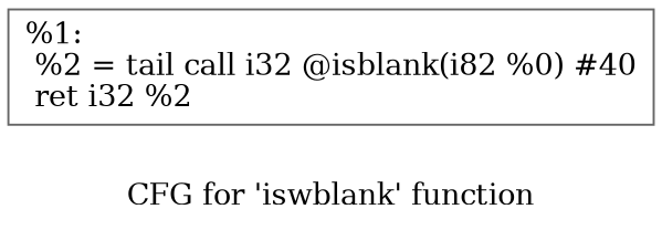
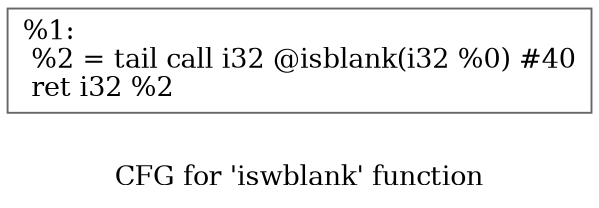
  digraph {
    label="CFG for 'iswblank' function"
-   n1 [label="{%1:\l  %2 = tail call i32 @isblank(i82 %0) #40\l  ret i32 %2\l}" shape=record color=gray40]
+   n1 [label="{%1:\l  %2 = tail call i32 @isblank(i32 %0) #40\l  ret i32 %2\l}" shape=record color=gray40]
  }
